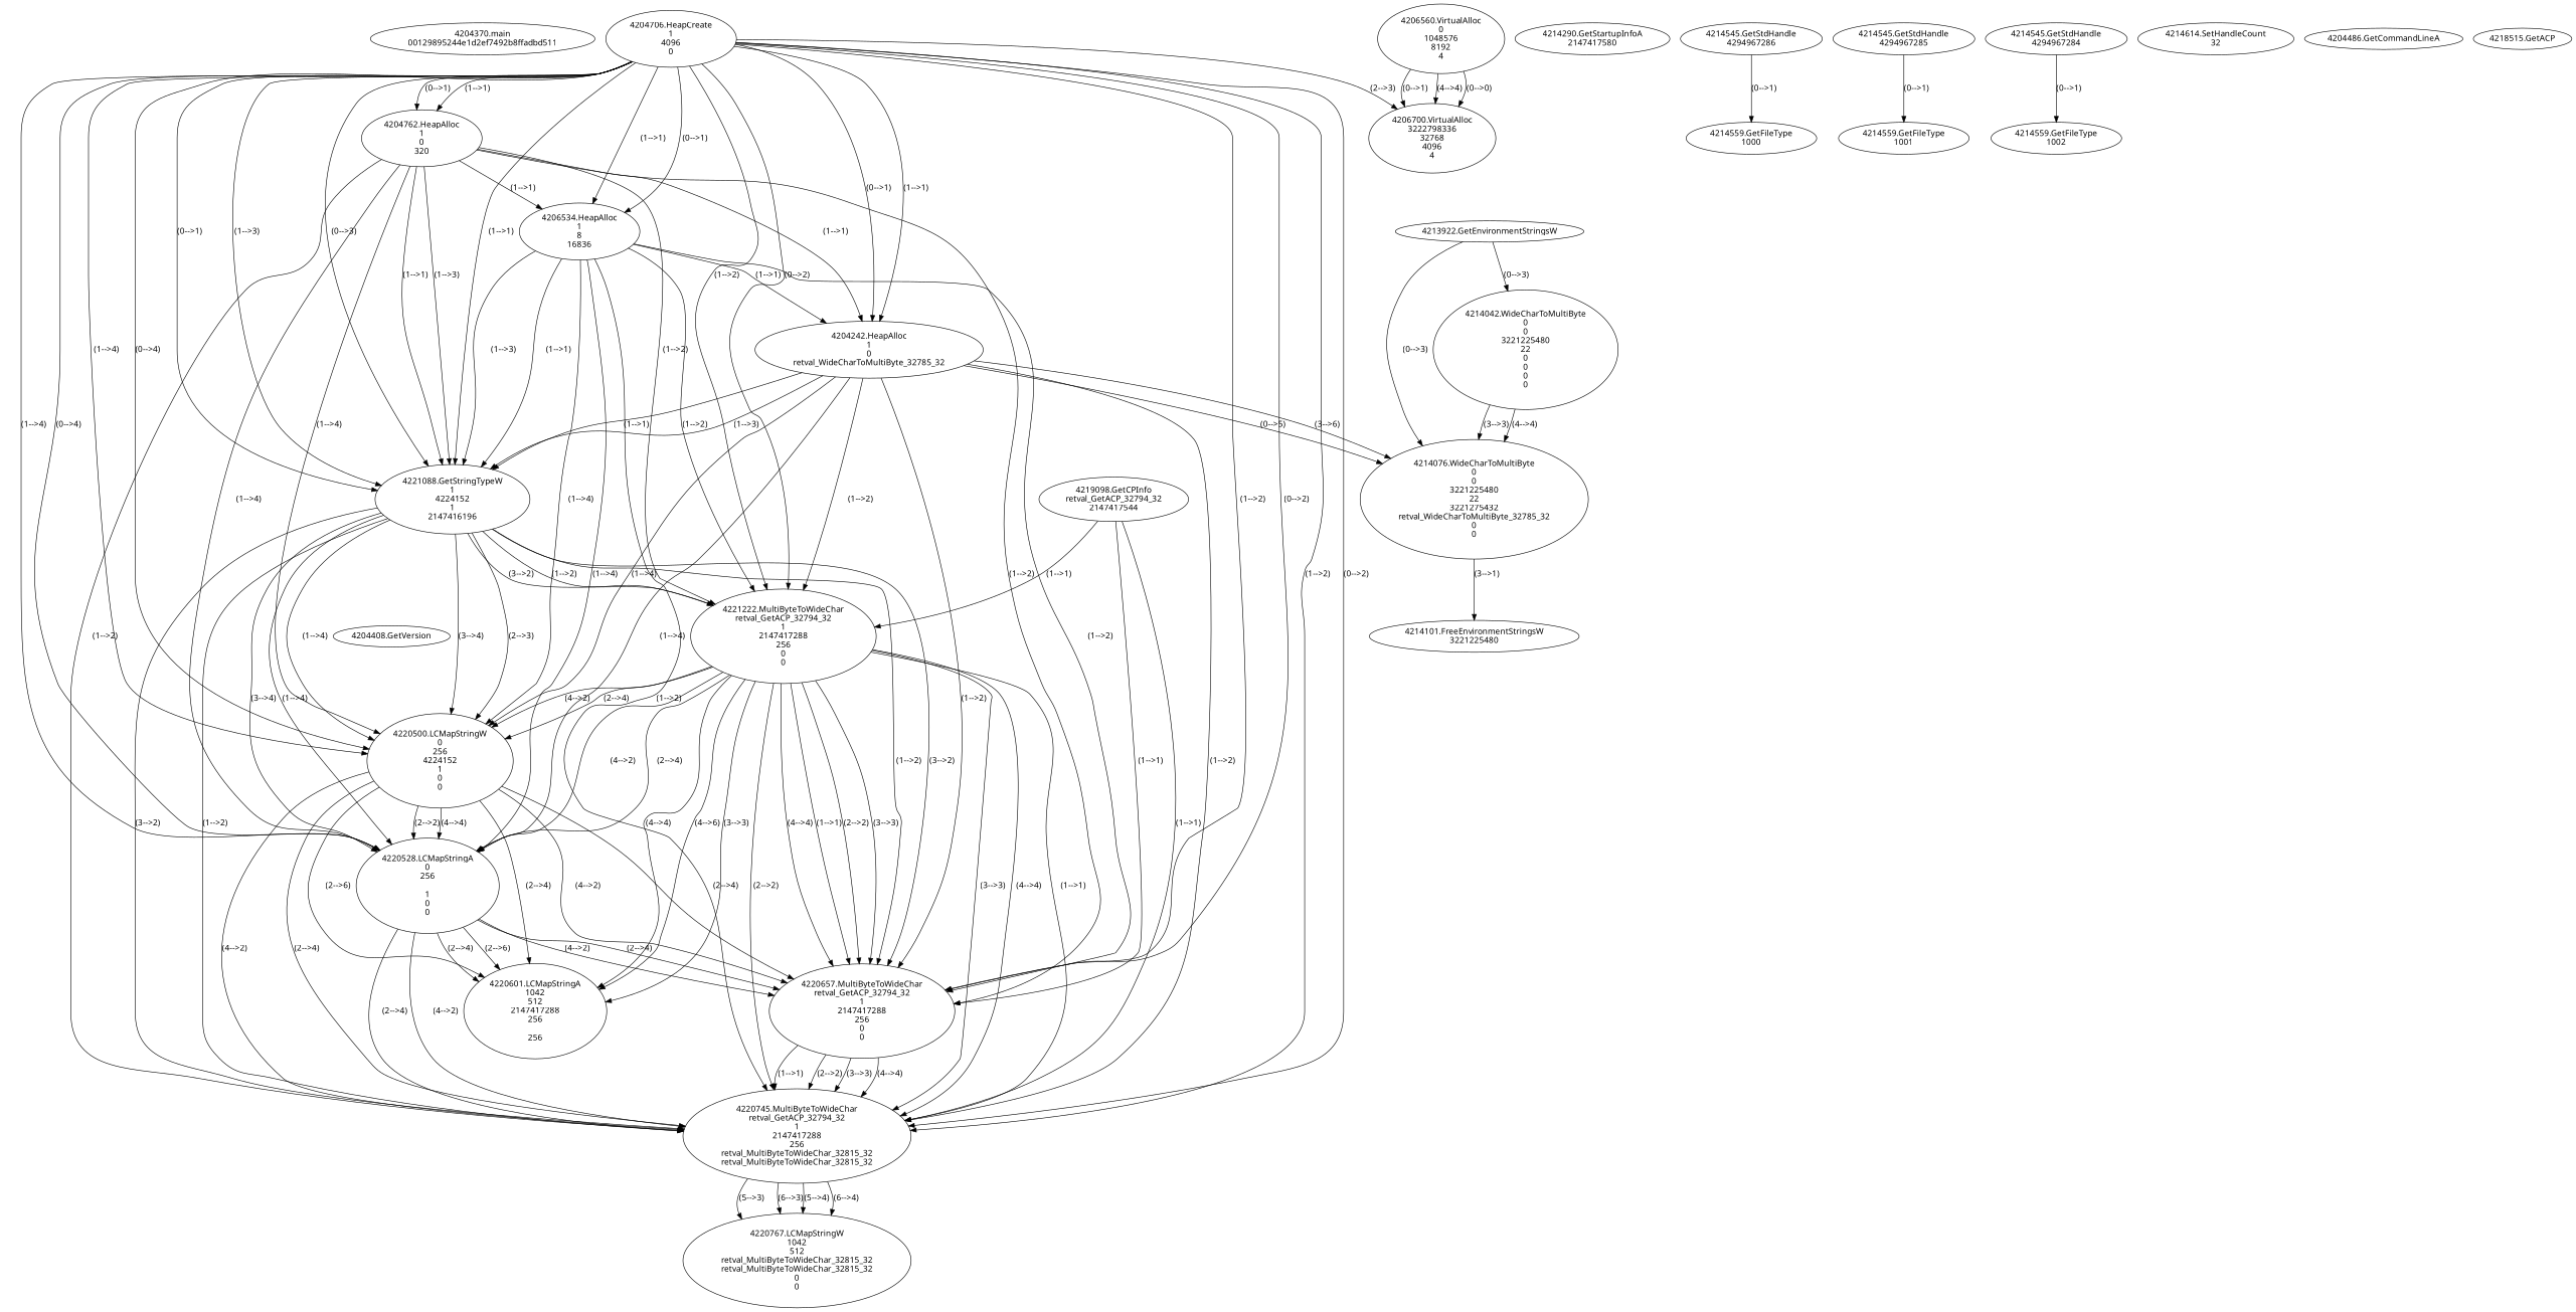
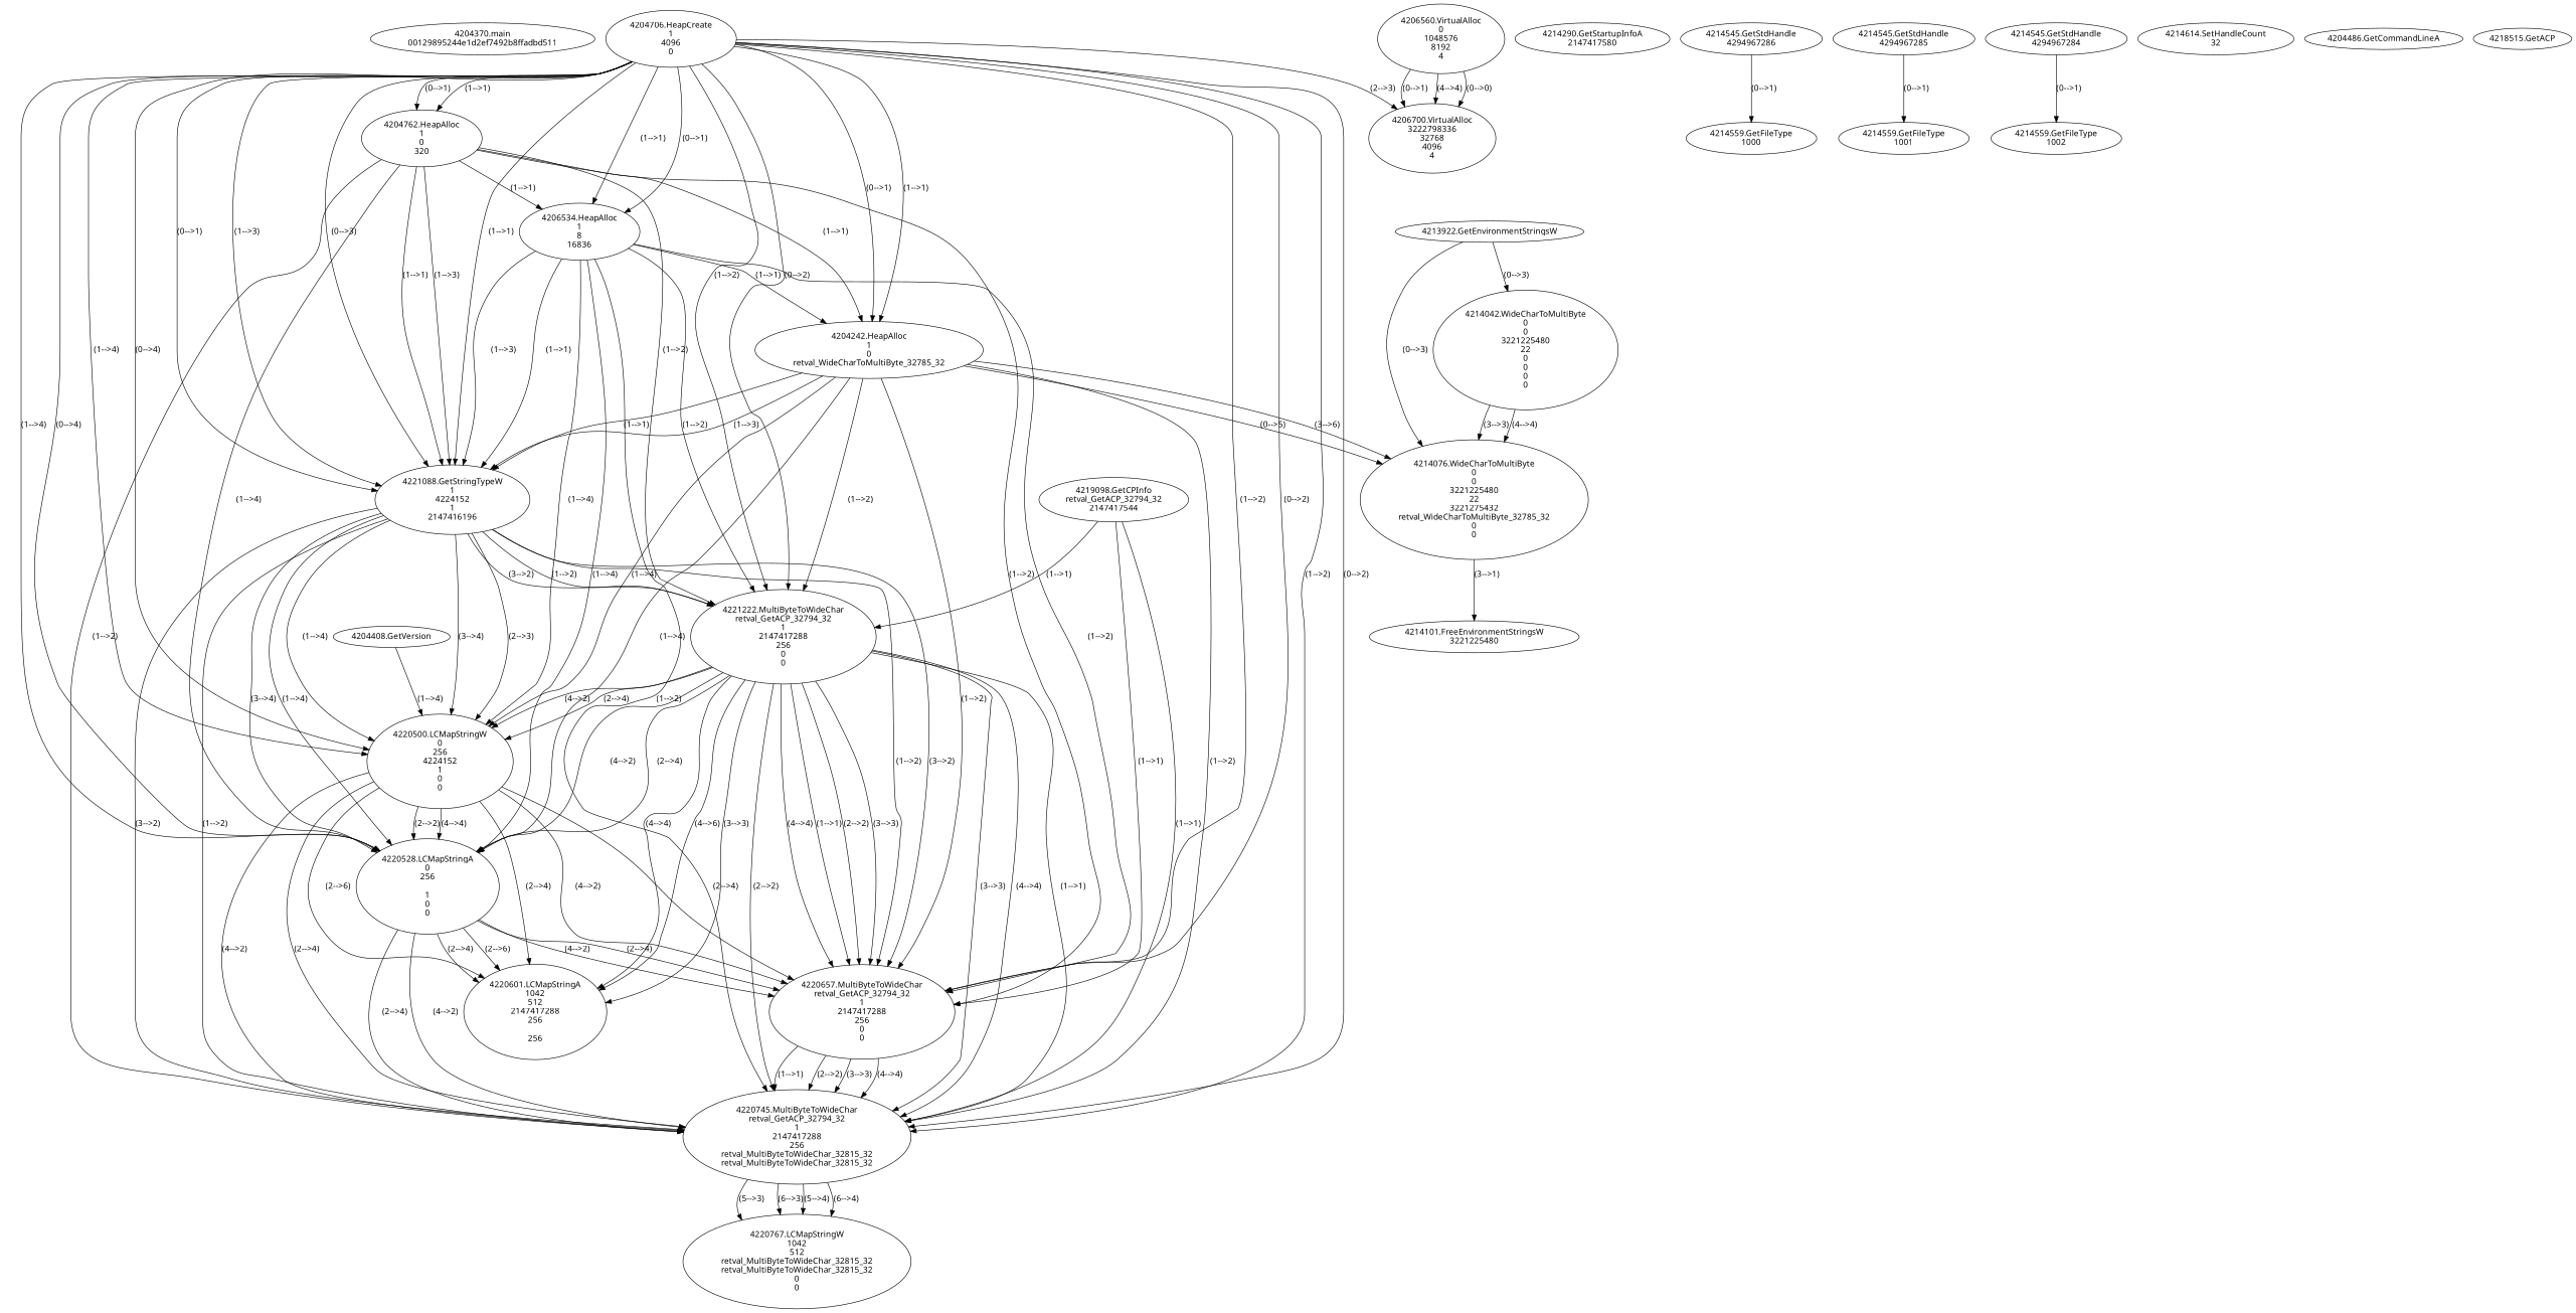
  digraph {
    fontname="Noto Sans"
    node [fontname="Noto Sans"]
    edge [fontname="Noto Sans"]
    n1 [label="4204370.main\n00129895244e1d2ef7492b8ffadbd511"]
    n2 [label="4204408.GetVersion\n"]
    n3 [label="4204706.HeapCreate\n1\n4096\n0"]
    n4 [label="4204762.HeapAlloc\n1\n0\n320"]
    n5 [label="4206534.HeapAlloc\n1\n8\n16836"]
    n6 [label="4206700.VirtualAlloc\n3222798336\n32768\n4096\n4"]
    n7 [label="4204242.HeapAlloc\n1\n0\nretval_WideCharToMultiByte_32785_32"]
    n8 [label="4221088.GetStringTypeW\n1\n4224152\n1\n2147416196"]
    n9 [label="4221222.MultiByteToWideChar\nretval_GetACP_32794_32\n1\n2147417288\n256\n0\n0"]
    n10 [label="4220500.LCMapStringW\n0\n256\n4224152\n1\n0\n0"]
    n11 [label="4220528.LCMapStringA\n0\n256\n\n1\n0\n0"]
    n12 [label="4220657.MultiByteToWideChar\nretval_GetACP_32794_32\n1\n2147417288\n256\n0\n0"]
    n13 [label="4220745.MultiByteToWideChar\nretval_GetACP_32794_32\n1\n2147417288\n256\nretval_MultiByteToWideChar_32815_32\nretval_MultiByteToWideChar_32815_32"]
    n14 [label="4214076.WideCharToMultiByte\n0\n0\n3221225480\n22\n3221275432\nretval_WideCharToMultiByte_32785_32\n0\n0"]
    n15 [label="4220601.LCMapStringA\n1042\n512\n2147417288\n256\n\n256"]
    n16 [label="4220767.LCMapStringW\n1042\n512\nretval_MultiByteToWideChar_32815_32\nretval_MultiByteToWideChar_32815_32\n0\n0"]
    n17 [label="4206560.VirtualAlloc\n0\n1048576\n8192\n4"]
    n18 [label="4214290.GetStartupInfoA\n2147417580"]
    n19 [label="4214545.GetStdHandle\n4294967286"]
    n20 [label="4214559.GetFileType\n1000"]
    n21 [label="4214545.GetStdHandle\n4294967285"]
    n22 [label="4214559.GetFileType\n1001"]
    n23 [label="4214545.GetStdHandle\n4294967284"]
    n24 [label="4214559.GetFileType\n1002"]
    n25 [label="4214614.SetHandleCount\n32"]
    n26 [label="4204486.GetCommandLineA\n"]
    n27 [label="4213922.GetEnvironmentStringsW\n"]
    n28 [label="4214042.WideCharToMultiByte\n0\n0\n3221225480\n22\n0\n0\n0\n0"]
    n29 [label="4214101.FreeEnvironmentStringsW\n3221225480"]
    n30 [label="4218515.GetACP\n"]
    n31 [label="4219098.GetCPInfo\nretval_GetACP_32794_32\n2147417544"]
    n3 -> n4 [label="(1-->1)"]
    n3 -> n4 [label="(0-->1)"]
    n3 -> n5 [label="(1-->1)"]
    n3 -> n5 [label="(0-->1)"]
    n3 -> n6 [label="(2-->3)"]
    n3 -> n7 [label="(1-->1)"]
    n3 -> n7 [label="(0-->1)"]
    n3 -> n8 [label="(1-->1)"]
    n3 -> n8 [label="(0-->1)"]
    n3 -> n8 [label="(1-->3)"]
    n3 -> n8 [label="(0-->3)"]
    n3 -> n9 [label="(1-->2)"]
    n3 -> n9 [label="(0-->2)"]
    n3 -> n10 [label="(1-->4)"]
    n3 -> n10 [label="(0-->4)"]
    n3 -> n11 [label="(1-->4)"]
    n3 -> n11 [label="(0-->4)"]
    n3 -> n12 [label="(1-->2)"]
    n3 -> n12 [label="(0-->2)"]
    n3 -> n13 [label="(1-->2)"]
    n3 -> n13 [label="(0-->2)"]
    n4 -> n5 [label="(1-->1)"]
    n4 -> n7 [label="(1-->1)"]
    n4 -> n8 [label="(1-->1)"]
    n4 -> n8 [label="(1-->3)"]
    n4 -> n9 [label="(1-->2)"]
-   n4 -> n10 [label="(1-->4)"]
+   n2 -> n10 [label="(1-->4)"]
    n4 -> n11 [label="(1-->4)"]
    n4 -> n12 [label="(1-->2)"]
    n4 -> n13 [label="(1-->2)"]
    n5 -> n7 [label="(1-->1)"]
    n5 -> n8 [label="(1-->1)"]
    n5 -> n8 [label="(1-->3)"]
    n5 -> n9 [label="(1-->2)"]
    n5 -> n10 [label="(1-->4)"]
    n5 -> n11 [label="(1-->4)"]
    n5 -> n12 [label="(1-->2)"]
    n5 -> n13 [label="(1-->2)"]
    n7 -> n8 [label="(1-->1)"]
    n7 -> n8 [label="(1-->3)"]
    n7 -> n9 [label="(1-->2)"]
    n7 -> n10 [label="(1-->4)"]
    n7 -> n11 [label="(1-->4)"]
    n7 -> n12 [label="(1-->2)"]
    n7 -> n13 [label="(1-->2)"]
    n7 -> n14 [label="(0-->5)"]
    n7 -> n14 [label="(3-->6)"]
    n8 -> n9 [label="(1-->2)"]
    n8 -> n9 [label="(3-->2)"]
    n8 -> n10 [label="(2-->3)"]
    n8 -> n10 [label="(1-->4)"]
    n8 -> n10 [label="(3-->4)"]
    n8 -> n11 [label="(1-->4)"]
    n8 -> n11 [label="(3-->4)"]
    n8 -> n12 [label="(1-->2)"]
    n8 -> n12 [label="(3-->2)"]
    n8 -> n13 [label="(1-->2)"]
    n8 -> n13 [label="(3-->2)"]
    n9 -> n10 [label="(4-->2)"]
    n9 -> n10 [label="(2-->4)"]
    n9 -> n11 [label="(4-->2)"]
    n9 -> n11 [label="(2-->4)"]
    n9 -> n12 [label="(1-->1)"]
    n9 -> n12 [label="(2-->2)"]
    n9 -> n12 [label="(3-->3)"]
    n9 -> n12 [label="(4-->4)"]
    n9 -> n13 [label="(1-->1)"]
    n9 -> n13 [label="(2-->2)"]
    n9 -> n13 [label="(3-->3)"]
    n9 -> n13 [label="(4-->4)"]
    n9 -> n15 [label="(3-->3)"]
    n9 -> n15 [label="(4-->4)"]
    n9 -> n15 [label="(4-->6)"]
    n10 -> n11 [label="(2-->2)"]
    n10 -> n11 [label="(4-->4)"]
    n10 -> n12 [label="(4-->2)"]
    n10 -> n12 [label="(2-->4)"]
    n10 -> n13 [label="(4-->2)"]
    n10 -> n13 [label="(2-->4)"]
    n10 -> n15 [label="(2-->4)"]
    n10 -> n15 [label="(2-->6)"]
    n11 -> n12 [label="(4-->2)"]
    n11 -> n12 [label="(2-->4)"]
    n11 -> n13 [label="(4-->2)"]
    n11 -> n13 [label="(2-->4)"]
    n11 -> n15 [label="(2-->4)"]
    n11 -> n15 [label="(2-->6)"]
    n12 -> n13 [label="(1-->1)"]
    n12 -> n13 [label="(2-->2)"]
    n12 -> n13 [label="(3-->3)"]
    n12 -> n13 [label="(4-->4)"]
    n13 -> n16 [label="(5-->3)"]
    n13 -> n16 [label="(6-->3)"]
    n13 -> n16 [label="(5-->4)"]
    n13 -> n16 [label="(6-->4)"]
    n14 -> n29 [label="(3-->1)"]
    n17 -> n6 [label="(0-->1)"]
    n17 -> n6 [label="(4-->4)"]
    n17 -> n6 [label="(0-->0)"]
    n19 -> n20 [label="(0-->1)"]
    n21 -> n22 [label="(0-->1)"]
    n23 -> n24 [label="(0-->1)"]
    n27 -> n14 [label="(0-->3)"]
    n27 -> n28 [label="(0-->3)"]
    n28 -> n14 [label="(3-->3)"]
    n28 -> n14 [label="(4-->4)"]
    n31 -> n9 [label="(1-->1)"]
    n31 -> n12 [label="(1-->1)"]
    n31 -> n13 [label="(1-->1)"]
  }
